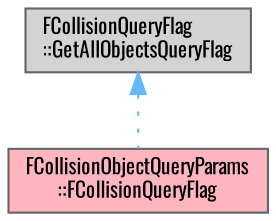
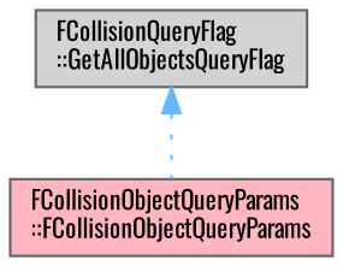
  digraph {
    rankdir=TB
    fontname=Oswald
    node [fontname=Oswald fontsize=10 shape=box style=filled]
    n1 [color=gray40 fillcolor=lightgrey fontcolor=black height=0.2 label="FCollisionQueryFlag\l::GetAllObjectsQueryFlag" width=0.4]
-   n2 [color=grey40 fillcolor=lightpink height=0.2 label="FCollisionObjectQueryParams\l::FCollisionQueryFlag" width=0.4]
+   n2 [color=grey40 fillcolor=lightpink height=0.2 label="FCollisionObjectQueryParams\l::FCollisionObjectQueryParams" width=0.4]
    n1 -> n2 [color=steelblue1 dir=back fontname=Oswald fontsize=10 labelfontname=Helvetica labelfontsize=10 style=dotted]
  }
